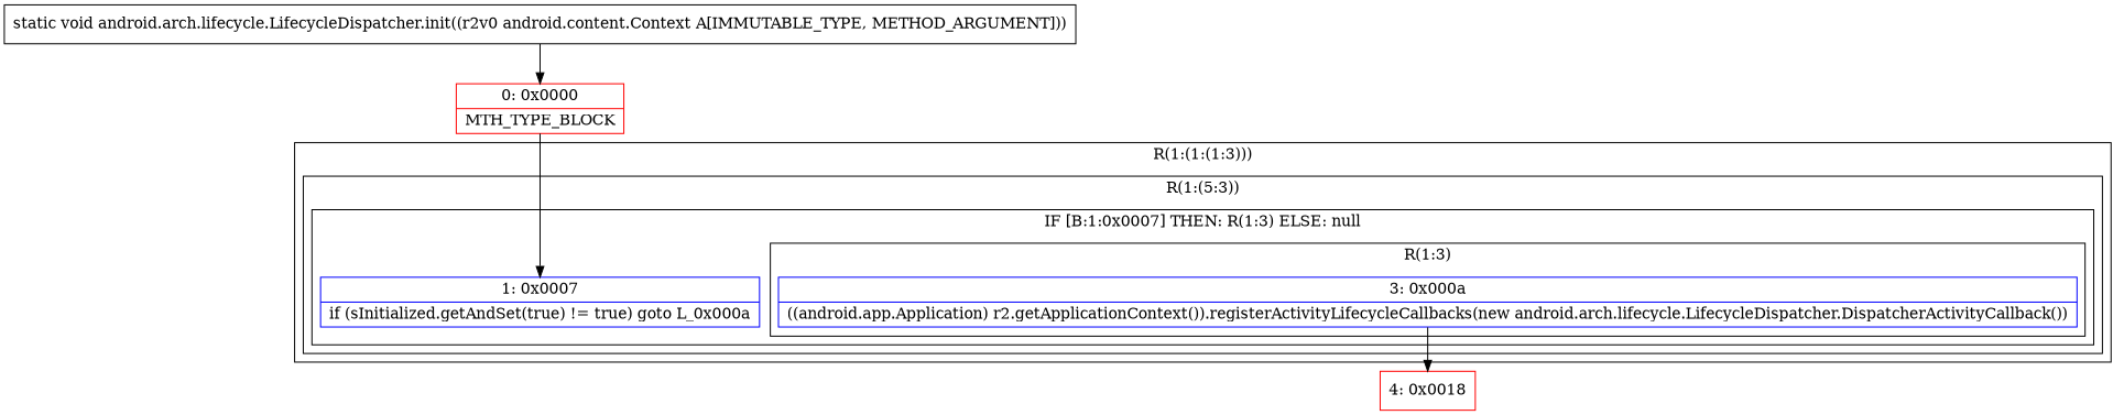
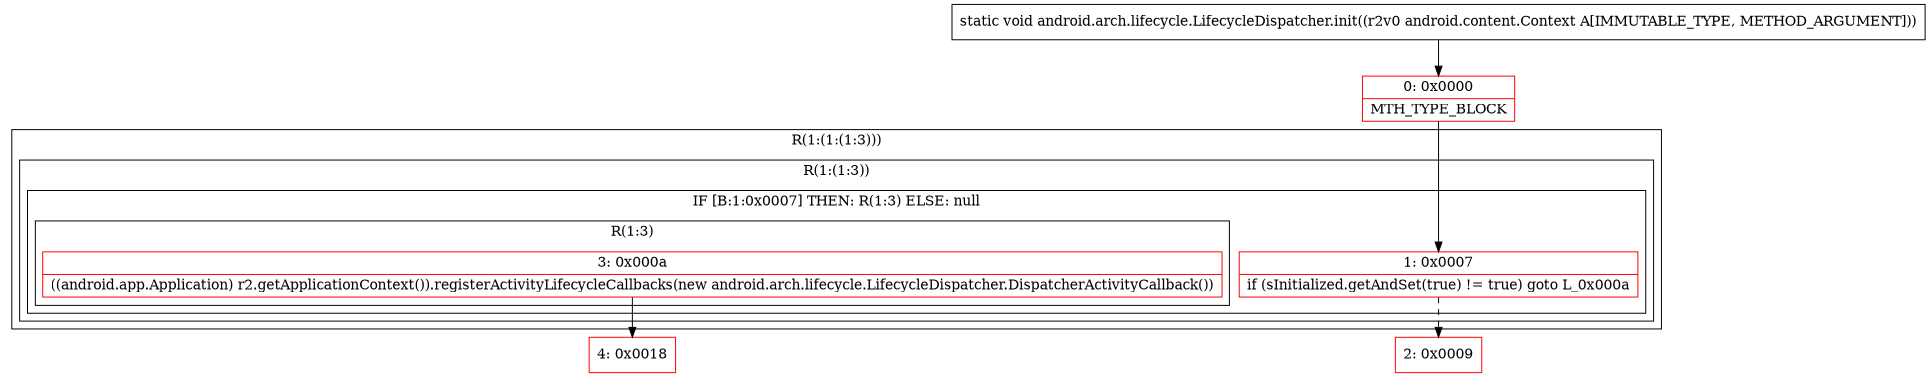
  digraph {
    node [color=red shape=record]
-   n1 [color=blue label="{3\:\ 0x000a|((android.app.Application) r2.getApplicationContext()).registerActivityLifecycleCallbacks(new android.arch.lifecycle.LifecycleDispatcher.DispatcherActivityCallback())\l}"]
-   n2 [color=blue label="{1\:\ 0x0007|if (sInitialized.getAndSet(true) != true) goto L_0x000a\l}"]
+   n1 [label="{3\:\ 0x000a|((android.app.Application) r2.getApplicationContext()).registerActivityLifecycleCallbacks(new android.arch.lifecycle.LifecycleDispatcher.DispatcherActivityCallback())\l}"]
+   n2 [label="{1\:\ 0x0007|if (sInitialized.getAndSet(true) != true) goto L_0x000a\l}"]
    n3 [label="{4\:\ 0x0018}"]
+   n4 [label="{2\:\ 0x0009}"]
    n5 [label="{0\:\ 0x0000|MTH_TYPE_BLOCK\l}"]
    n6 [label="{static void android.arch.lifecycle.LifecycleDispatcher.init((r2v0 android.content.Context A[IMMUTABLE_TYPE, METHOD_ARGUMENT])) }" color=""]
    subgraph cluster_1 {
      label="R(1:(1:(1:3)))"
      subgraph cluster_2 {
-       label="R(1:(5:3))"
+       label="R(1:(1:3))"
        subgraph cluster_3 {
          label="IF [B:1:0x0007] THEN: R(1:3) ELSE: null"
          n2
          subgraph cluster_4 {
            label="R(1:3)"
            n1
          }
        }
      }
    }
    n1 -> n3
+   n2 -> n4 [style=dashed]
    n5 -> n2
    n6 -> n5
  }
